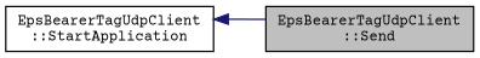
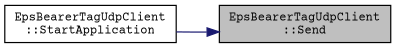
  digraph {
    rankdir=RL
    fontname="Courier Prime"
    node [color=black fontname="Courier Prime" fontsize=10 shape=record style=filled]
    n1 [fillcolor=grey75 fontcolor=black height=0.2 label="EpsBearerTagUdpClient\l::Send" width=0.4]
    n2 [fillcolor=white height=0.2 label="EpsBearerTagUdpClient\l::StartApplication" width=0.4]
-   n2 -> n1 [color=midnightblue dir=back fontname="Courier Prime" fontsize=10 labelfontname=Helvetica labelfontsize=10 style=solid]
+   n1 -> n2 [color=midnightblue dir=back fontname="Courier Prime" fontsize=10 labelfontname=Helvetica labelfontsize=10 style=solid]
  }
